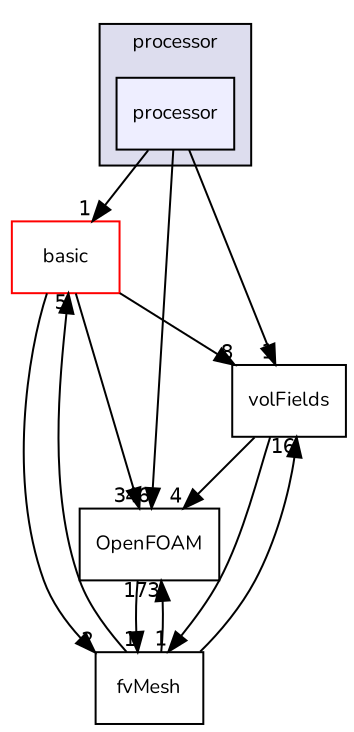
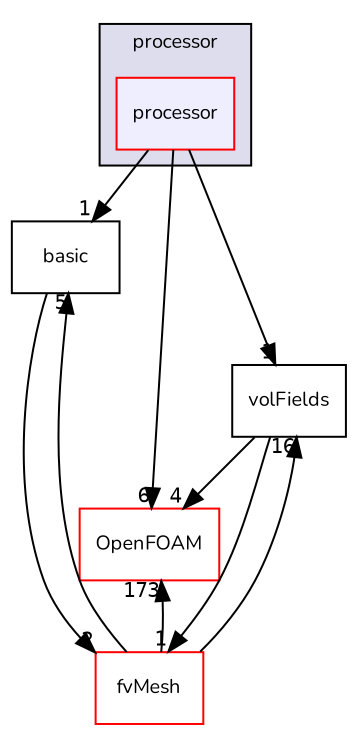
  digraph {
    compound=true
    fontname=Nunito
    node [fontname=Nunito fontsize=10 shape=box color=red]
    edge [fontname=Nunito headlabel=1 labeldistance=1.5 labelfontname=Helvetica labelfontsize=10]
-   n1 [fillcolor="#eeeeff" label=processor pencolor=black style=filled color=""]
-   n2 [label=basic]
+   n1 [fillcolor="#eeeeff" label=processor pencolor=black style=filled]
+   n2 [color=black label=basic]
    n3 [label=volFields color=""]
-   n4 [color=black label=OpenFOAM]
-   n5 [color=black label=fvMesh]
+   n4 [label=OpenFOAM]
+   n5 [label=fvMesh]
    subgraph cluster_1 {
      bgcolor="#ddddee"
      fontsize=10
      label=processor
      pencolor=black
      n1
    }
    n1 -> n2
    n1 -> n3
    n1 -> n4 [headlabel=6]
-   n2 -> n3 [headlabel=8]
-   n2 -> n4 [headlabel=34]
    n2 -> n5 [headlabel=2]
    n3 -> n4 [headlabel=4]
    n3 -> n5
-   n4 -> n5
    n5 -> n2 [headlabel=5]
    n5 -> n3 [headlabel=16]
    n5 -> n4 [headlabel=173]
  }
